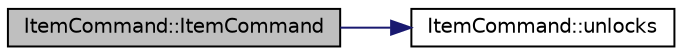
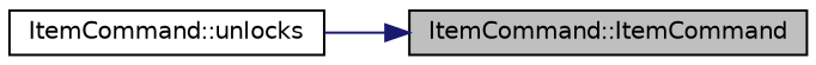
  digraph {
    rankdir=LR
    node [color=black fontname=Helvetica fontsize=10 shape=record style=filled]
    n1 [fillcolor=grey75 fontcolor=black height=0.2 label="ItemCommand::ItemCommand" width=0.4]
    n2 [fillcolor=white height=0.2 label="ItemCommand::unlocks" width=0.4]
-   n1 -> n2 [color=midnightblue fontname=Helvetica fontsize=10 labelfontname=Helvetica labelfontsize=10 style=solid]
+   n2 -> n1 [color=midnightblue fontname=Helvetica fontsize=10 labelfontname=Helvetica labelfontsize=10 style=solid]
  }
